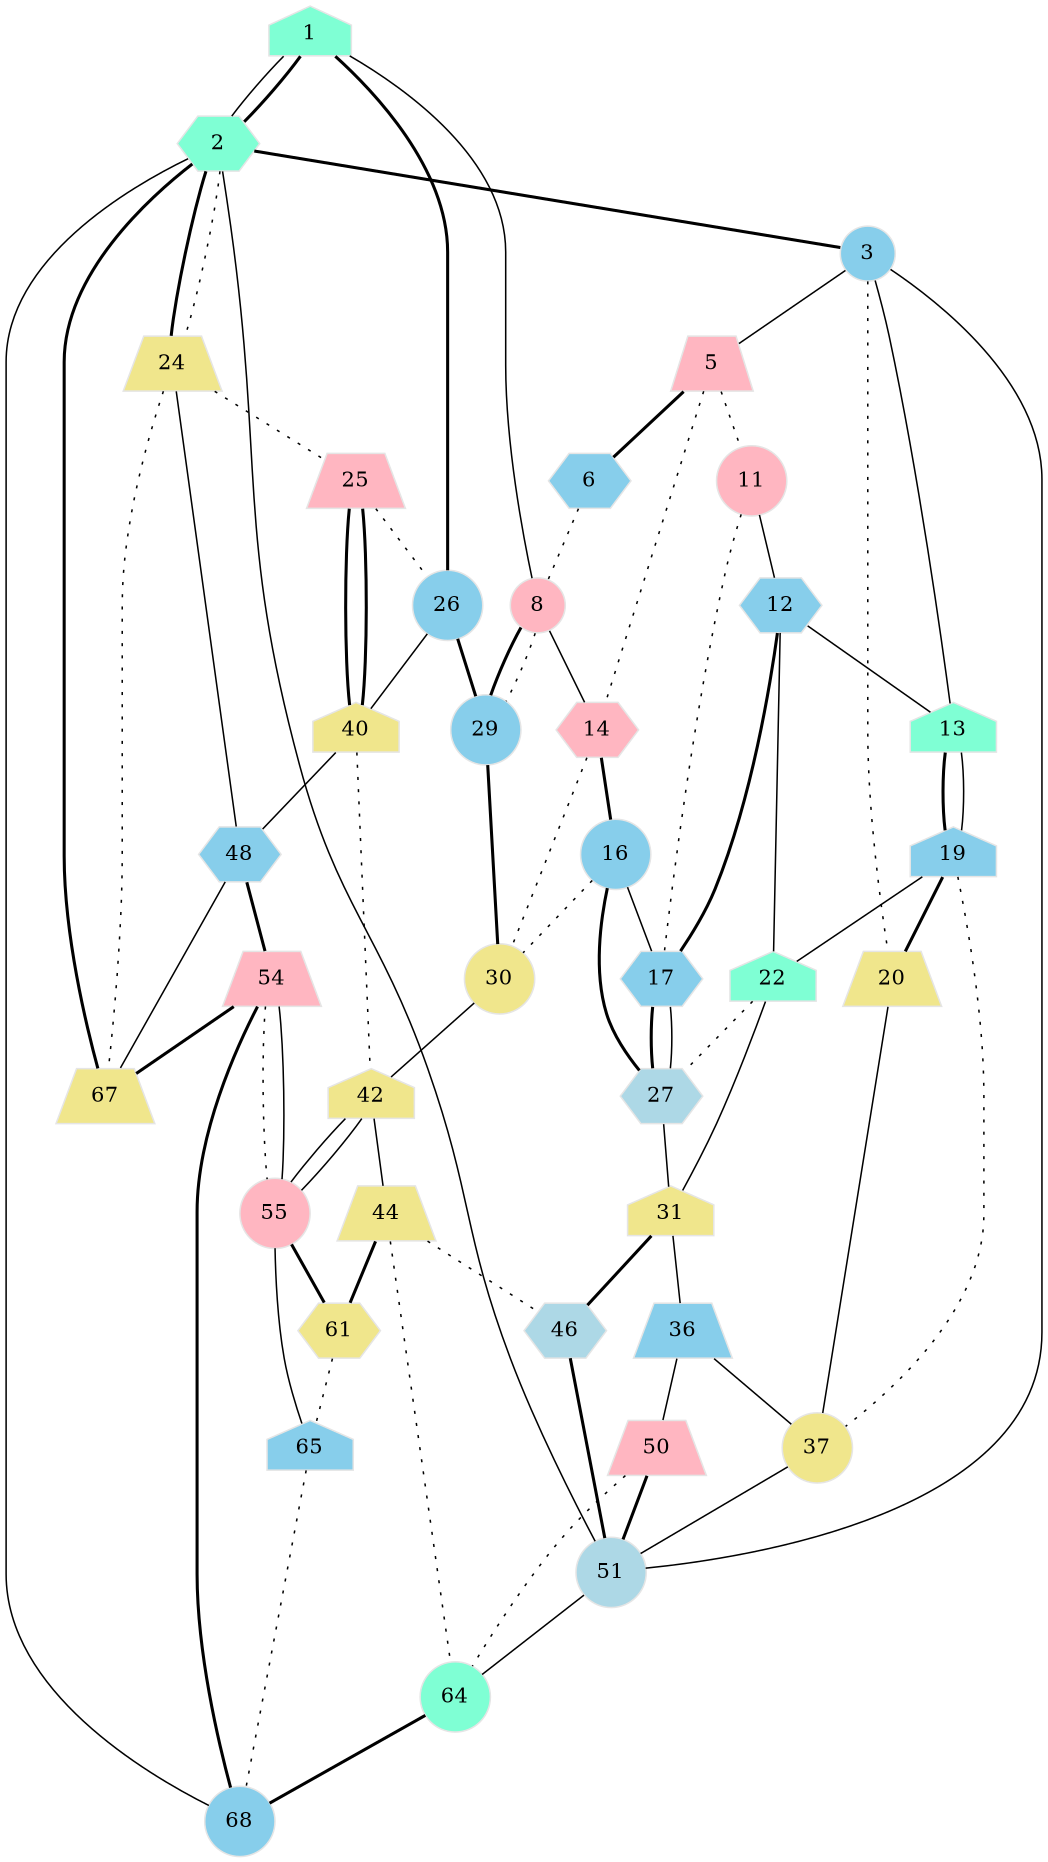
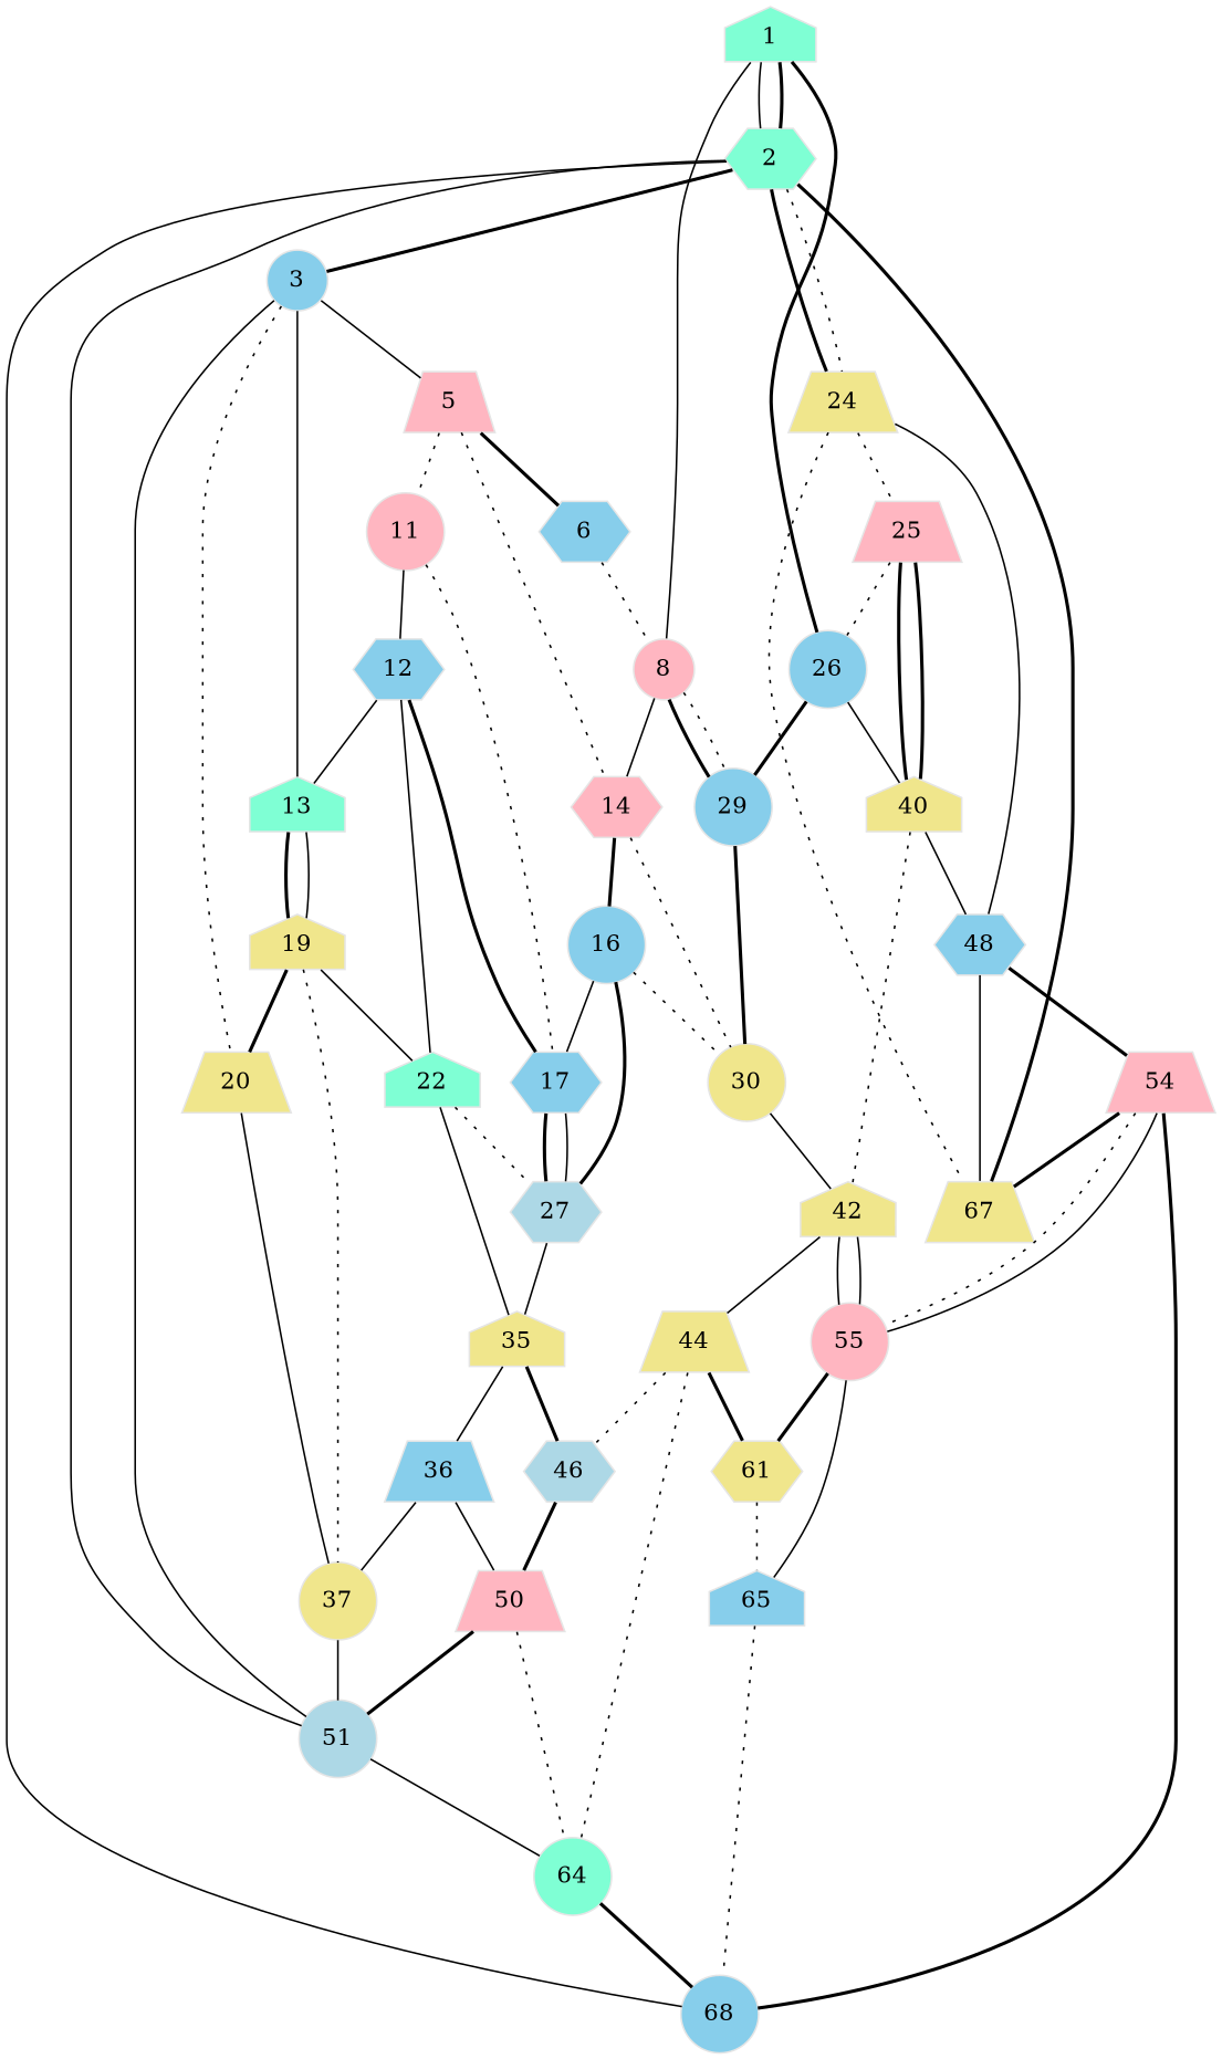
  graph {
    node [color=gray90 fillcolor=skyblue shape=circle style=filled]
    edge [style=solid]
    1 [fillcolor=aquamarine shape=house super="+7"]
    2 [fillcolor=aquamarine shape=hexagon super="+63"]
    8 [fillcolor=lightpink super="+9"]
    26 [super="+31"]
    3 [super="+4"]
    24 [fillcolor=khaki shape=trapezium super="+47"]
    51 [fillcolor=lightblue super="+56"]
    n8 [fillcolor=khaki label=67 shape=trapezium super="+58"]
    68 [super="+69"]
    14 [fillcolor=lightpink shape=hexagon super="+15"]
    29
    40 [fillcolor=khaki shape=house super="+41"]
    5 [fillcolor=lightpink shape=trapezium super="+10"]
    13 [fillcolor=aquamarine shape=house]
    20 [fillcolor=khaki shape=trapezium]
    25 [fillcolor=lightpink shape=trapezium]
    48 [shape=hexagon super="+53"]
    64 [fillcolor=aquamarine super="+70"]
    6 [shape=hexagon]
    11 [fillcolor=lightpink]
-   19 [shape=house super="+23"]
+   19 [fillcolor=khaki shape=house super="+23"]
    37 [fillcolor=khaki super="+39"]
    12 [shape=hexagon super="+21"]
    17 [shape=hexagon super="+18"]
    16 [super="+32"]
    30 [fillcolor=khaki super="+34"]
    22 [fillcolor=aquamarine shape=house super="+28"]
    27 [fillcolor=lightblue shape=hexagon super="+33"]
-   35 [fillcolor=khaki shape=house super="+38" label=31]
+   35 [fillcolor=khaki shape=house super="+38"]
    42 [fillcolor=khaki shape=house super="+43"]
    36 [shape=trapezium super="+49"]
    46 [fillcolor=lightblue shape=hexagon super="+52"]
    54 [fillcolor=lightpink shape=trapezium super="+67"]
    44 [fillcolor=khaki shape=trapezium super="+45"]
    55 [fillcolor=lightpink super="+60"]
    50 [fillcolor=lightpink shape=trapezium super="+59"]
    61 [fillcolor=khaki shape=hexagon super="+62"]
    65 [shape=house super="+66"]
    1 -- 2
    1 -- 2 [style=bold]
    1 -- 8
    1 -- 26 [style=bold]
    2 -- 3 [style=bold]
    2 -- 24 [style=bold]
    2 -- 24 [style=dotted]
    2 -- 51
    2 -- n8 [style=bold]
    2 -- 68
    8 -- 14
    8 -- 29 [style=bold]
    8 -- 29 [style=dotted]
    26 -- 29 [style=bold]
    26 -- 40
    3 -- 51
    3 -- 5
    3 -- 13
    3 -- 20 [style=dotted]
    24 -- n8 [style=dotted]
    24 -- 25 [style=dotted]
    24 -- 48
    51 -- 64
    14 -- 16 [style=bold]
    14 -- 30 [style=dotted]
    29 -- 30 [style=bold]
    40 -- 48
    40 -- 42 [style=dotted]
    5 -- 14 [style=dotted]
    5 -- 6 [style=bold]
    5 -- 11 [style=dotted]
    13 -- 19 [style=bold]
    13 -- 19
    20 -- 37
    25 -- 26 [style=dotted]
    25 -- 40 [style=bold]
    25 -- 40 [style=bold]
    48 -- n8
    48 -- 54 [style=bold]
    64 -- 68 [style=bold]
    6 -- 8 [style=dotted]
    11 -- 12
    11 -- 17 [style=dotted]
    19 -- 20 [style=bold]
    19 -- 37 [style=dotted]
    19 -- 22
    37 -- 51
    12 -- 13
    12 -- 17 [style=bold]
    12 -- 22
    17 -- 27 [style=bold]
    17 -- 27
    16 -- 17
    16 -- 30 [style=dotted]
    16 -- 27 [style=bold]
    30 -- 42
    22 -- 27 [style=dotted]
    22 -- 35
    27 -- 35
    35 -- 36
    35 -- 46 [style=bold]
    42 -- 44
    42 -- 55
    42 -- 55
    36 -- 37
    36 -- 50
-   46 -- 51 [style=bold]
+   46 -- 50 [style=bold]
    54 -- n8 [style=bold]
    54 -- 68 [style=bold]
    54 -- 55 [style=dotted]
    54 -- 55
    44 -- 64 [style=dotted]
    44 -- 46 [style=dotted]
    44 -- 61 [style=bold]
    55 -- 61 [style=bold]
    55 -- 65
    50 -- 51 [style=bold]
    50 -- 64 [style=dotted]
    61 -- 65 [style=dotted weight=2]
    65 -- 68 [style=dotted]
  }
